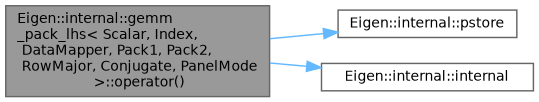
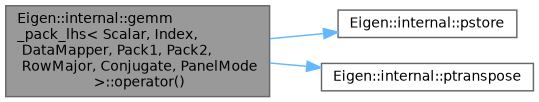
  digraph {
    rankdir=LR
    node [color=grey40 fillcolor=white fontname=Helvetica fontsize=10 shape=box style=filled]
    edge [color=steelblue1 fontname=Helvetica fontsize=10 labelfontname=Helvetica labelfontsize=10 style=solid]
    n1 [color=gray40 fillcolor=grey60 fontcolor=black height=0.2 label="Eigen::internal::gemm\l_pack_lhs\< Scalar, Index,\l DataMapper, Pack1, Pack2,\l RowMajor, Conjugate, PanelMode\l \>::operator()" width=0.4]
    n2 [height=0.2 label="Eigen::internal::pstore" width=0.4]
-   n3 [height=0.2 label="Eigen::internal::internal" width=0.4]
+   n3 [height=0.2 label="Eigen::internal::ptranspose" width=0.4]
    n1 -> n2
    n1 -> n3
  }
